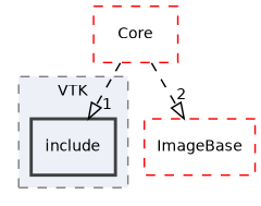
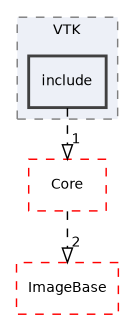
  digraph {
    compound=true
    node [color=red fillcolor="#edf0f7" fontname=Helvetica fontsize=10 shape=box style="dashed,"]
    edge [arrowhead=onormal fontname=Helvetica fontsize=10 labeldistance=1.5 labelfontname=Helvetica labelfontsize=10 style=dashed]
    n1 [color=grey25 label=include style="filled,bold,"]
    n2 [label=Core]
    n3 [label=ImageBase]
    subgraph cluster_1 {
      bgcolor="#edf0f7"
      fontname=Helvetica
      fontsize=10
      label=VTK
      pencolor=grey50
      style="filled,dashed,"
      n1
    }
-   n2 -> n1 [headlabel=1]
+   n1 -> n2 [headlabel=1]
    n2 -> n3 [headlabel=2]
  }
